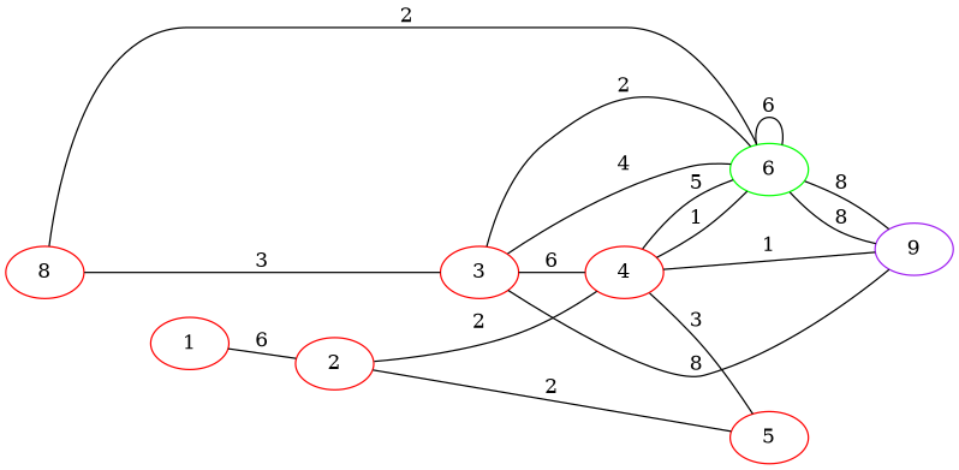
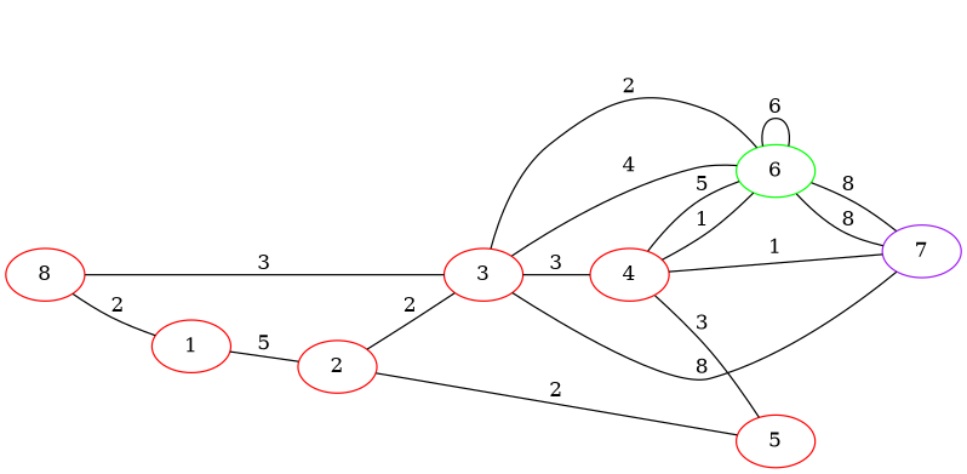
  graph {
    rankdir=LR
    node [color=red weight=1]
    n1 [label=8]
    1
    3
    2
    4
    6 [color=green weight=2]
-   7 [color=purple weight=4 label=9]
+   7 [color=purple weight=4]
    5
-   n1 -- 6 [label=2]
+   n1 -- 1 [label=2]
    n1 -- 3 [label=3]
-   1 -- 2 [label=6]
-   3 -- 4 [label=6]
+   1 -- 2 [label=5]
+   3 -- 4 [label=3]
    3 -- 6 [label=2]
    3 -- 6 [label=4]
    3 -- 7 [label=8]
-   2 -- 4 [label=2]
+   2 -- 3 [label=2]
    2 -- 5 [label=2]
    4 -- 6 [label=5]
    4 -- 6 [label=1]
    4 -- 7 [label=1]
    4 -- 5 [label=3]
    6 -- 6 [label=6]
    6 -- 7 [label=8]
    6 -- 7 [label=8]
  }
